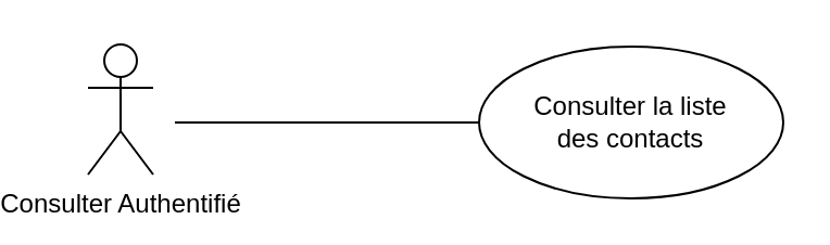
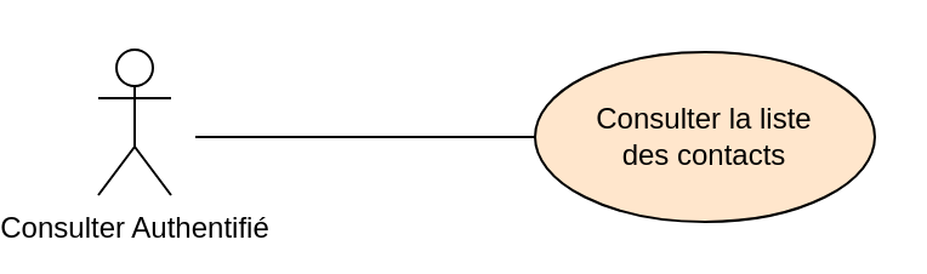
  <mxCell id="0" />
  <mxCell id="1" parent="0" />
  <mxCell id="2" value="Consulter Authentifié" style="shape=umlActor;verticalLabelPosition=bottom;verticalAlign=top;html=1;outlineConnect=0;" vertex="1" parent="1"><mxGeometry x="20" y="20" width="30" height="60" as="geometry" /></mxCell>
  <mxCell id="3" value="" style="line;strokeWidth=1;fillColor=none;align=left;verticalAlign=middle;spacingTop=-1;spacingLeft=3;spacingRight=3;rotatable=0;labelPosition=right;points=[];portConstraint=eastwest;strokeColor=inherit;" vertex="1" parent="1"><mxGeometry x="60" y="52" width="140" height="8" as="geometry" /></mxCell>
- <mxCell id="4" value="&lt;span style=&quot;text-wrap-mode: nowrap;&quot;&gt;Consulter la liste&lt;/span&gt;&lt;div&gt;&lt;span style=&quot;text-wrap-mode: nowrap;&quot;&gt;des contacts&lt;/span&gt;&lt;/div&gt;" style="ellipse;whiteSpace=wrap;html=1;" vertex="1" parent="1"><mxGeometry x="200" y="21" width="140" height="70" as="geometry" /></mxCell>
+ <mxCell id="4" value="&lt;span style=&quot;text-wrap-mode: nowrap;&quot;&gt;Consulter la liste&lt;/span&gt;&lt;div&gt;&lt;span style=&quot;text-wrap-mode: nowrap;&quot;&gt;des contacts&lt;/span&gt;&lt;/div&gt;" style="ellipse;whiteSpace=wrap;html=1;fillColor=#ffe6cc;" vertex="1" parent="1"><mxGeometry x="200" y="21" width="140" height="70" as="geometry" /></mxCell>
